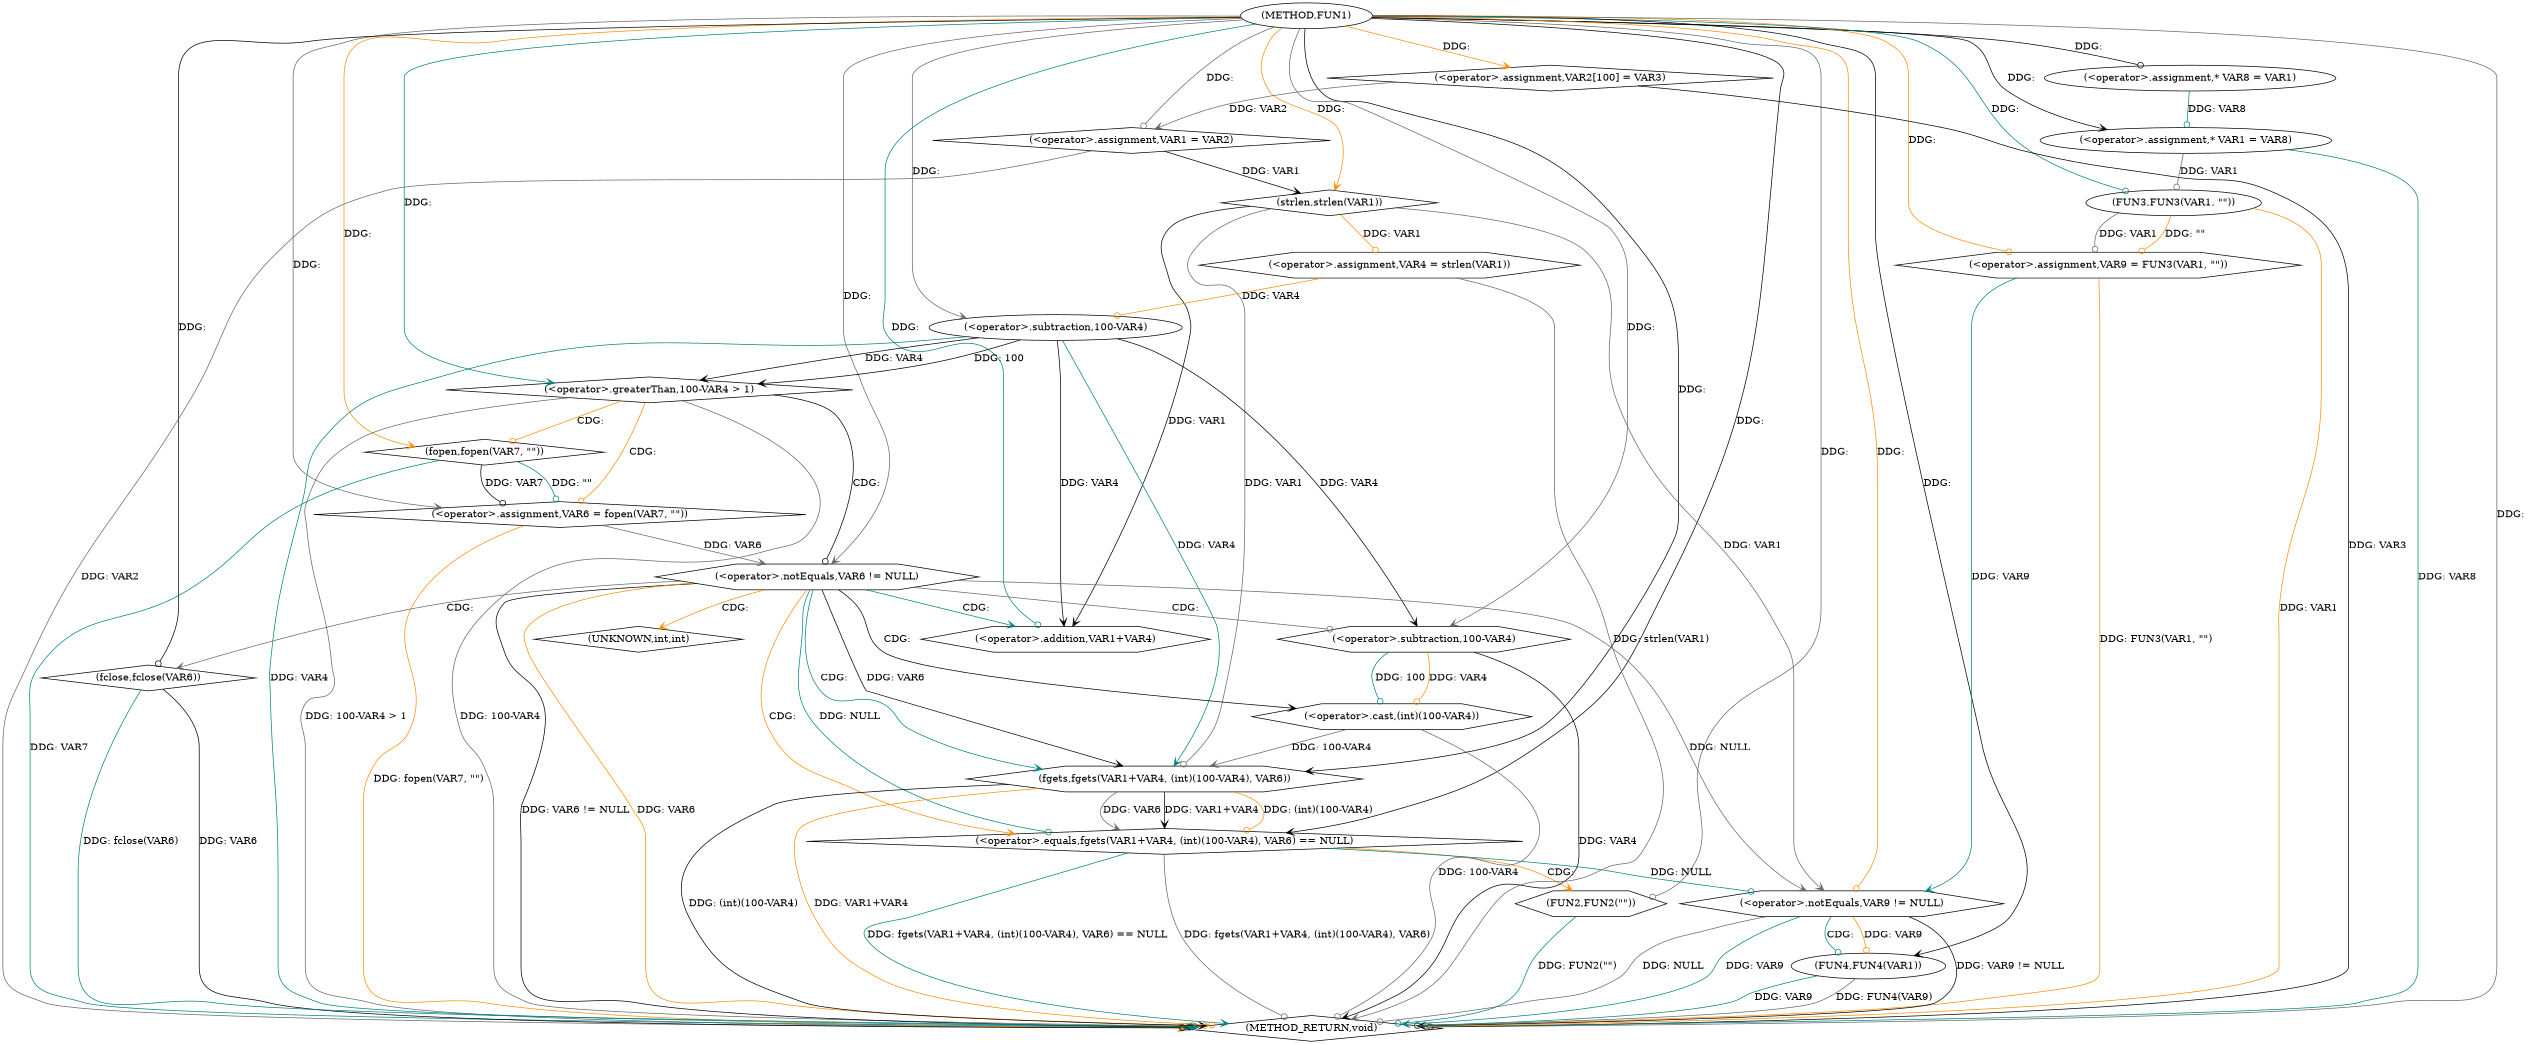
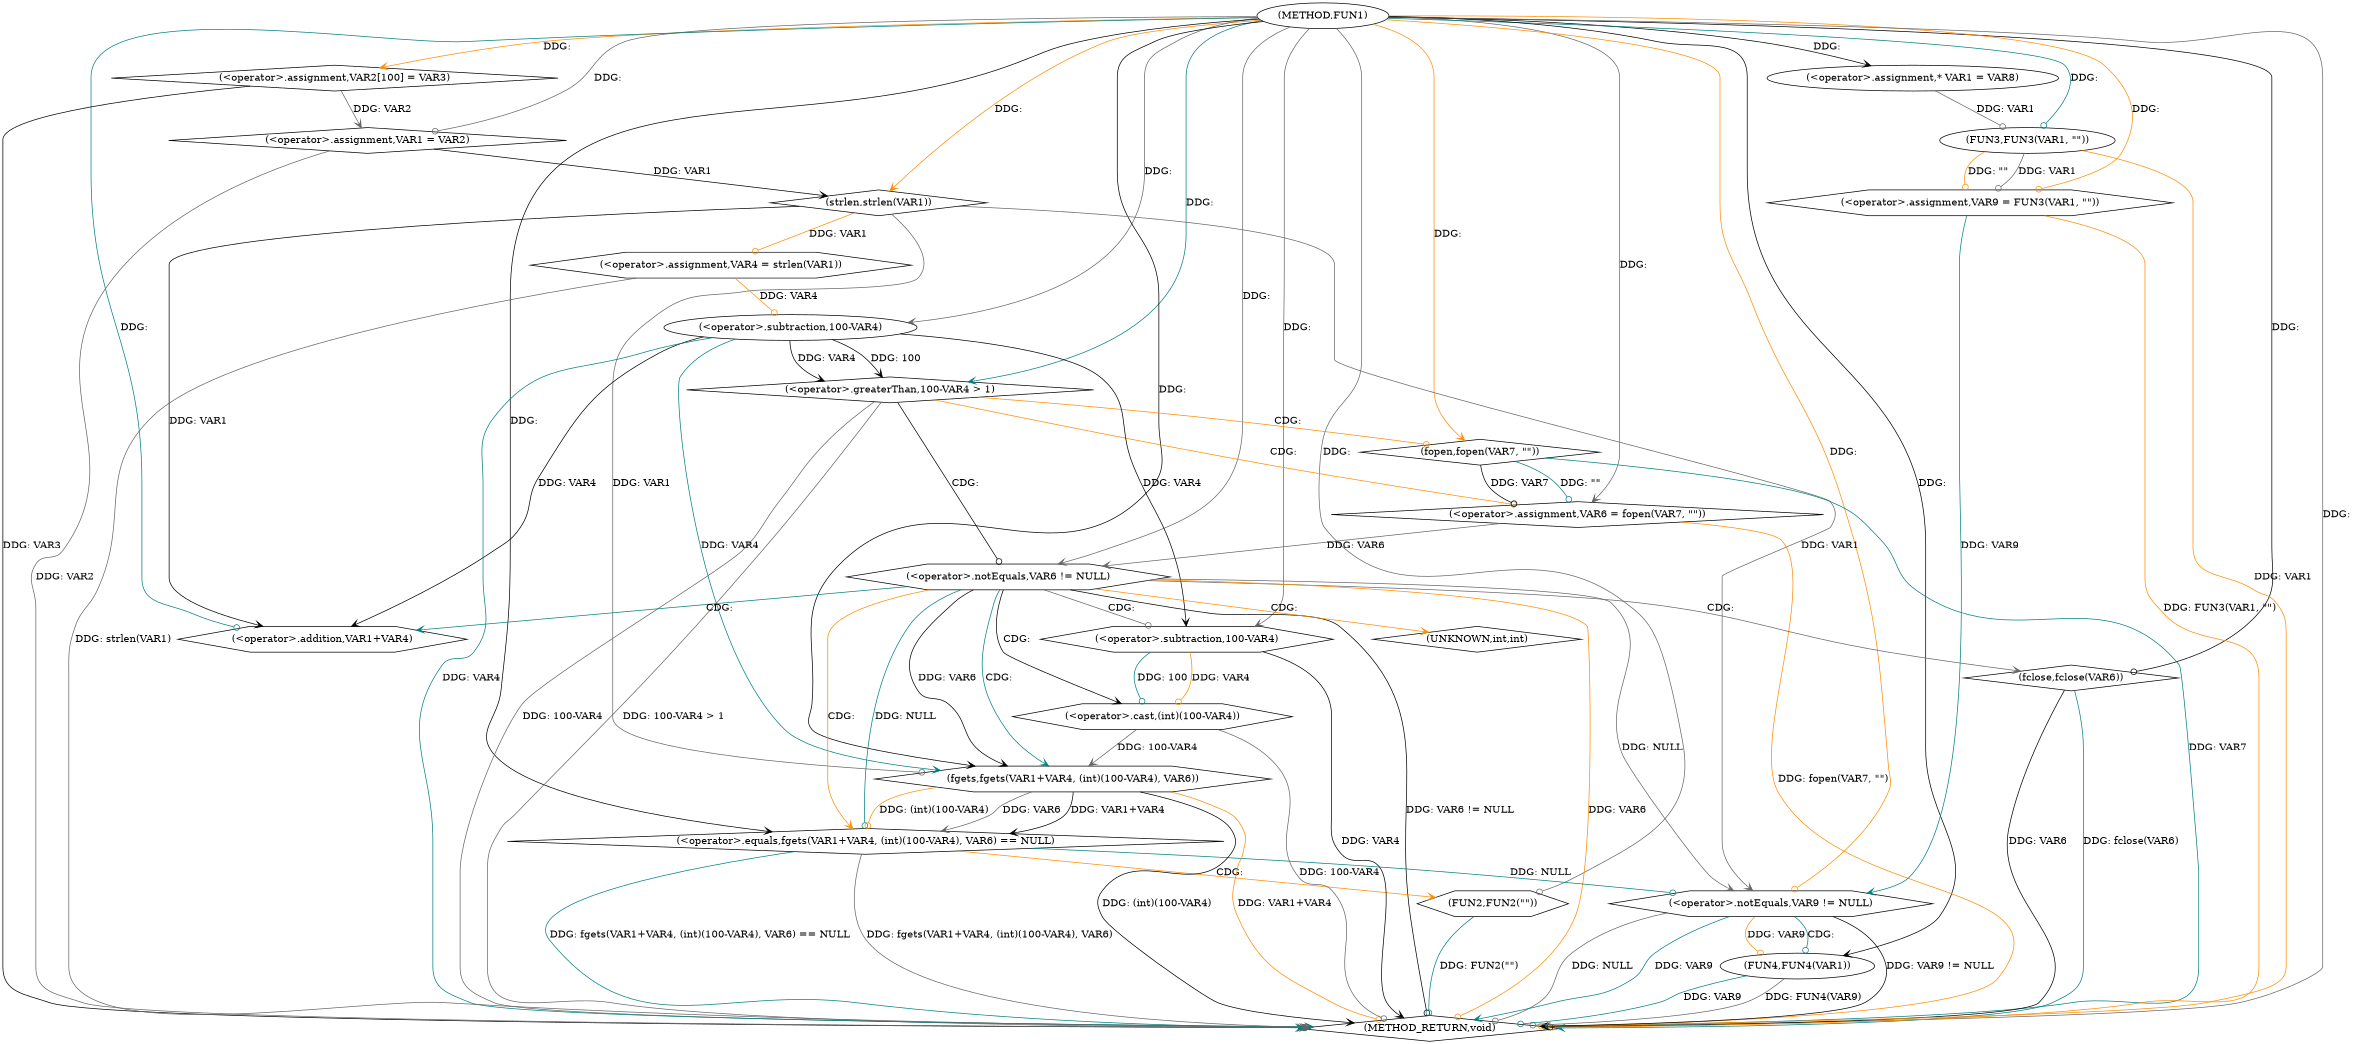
  digraph {
    node [shape=diamond]
    edge [arrowhead=vee color=gray40]
    n1 [label="(METHOD,FUN1)" shape=ellipse]
    n2 [label="(<operator>.assignment,VAR2[100] = VAR3)"]
    n3 [label="(<operator>.assignment,VAR1 = VAR2)"]
    n4 [label="(strlen,strlen(VAR1))"]
    n5 [label="(<operator>.greaterThan,100-VAR4 > 1)"]
    n6 [label="(<operator>.subtraction,100-VAR4)" shape=ellipse]
    n7 [label="(<operator>.assignment,VAR6 = fopen(VAR7, \"\"))"]
    n8 [label="(fopen,fopen(VAR7, \"\"))"]
    n9 [label="(<operator>.notEquals,VAR6 != NULL)" shape=hexagon]
    n10 [label="(<operator>.equals,fgets(VAR1+VAR4, (int)(100-VAR4), VAR6) == NULL)"]
    n11 [label="(fgets,fgets(VAR1+VAR4, (int)(100-VAR4), VAR6))" shape=hexagon]
    n12 [label="(<operator>.addition,VAR1+VAR4)" shape=hexagon]
    n13 [label="(<operator>.subtraction,100-VAR4)" shape=hexagon]
    n14 [label="(FUN2,FUN2(\"\"))" shape=hexagon]
    n15 [label="(fclose,fclose(VAR6))"]
-   n16 [label="(<operator>.assignment,* VAR8 = VAR1)" shape=ellipse]
    n17 [label="(<operator>.assignment,* VAR1 = VAR8)" shape=ellipse]
    n18 [label="(<operator>.assignment,VAR9 = FUN3(VAR1, \"\"))" shape=hexagon]
    n19 [label="(FUN3,FUN3(VAR1, \"\"))" shape=ellipse]
    n20 [label="(<operator>.notEquals,VAR9 != NULL)" shape=hexagon]
    n21 [label="(FUN4,FUN4(VAR1))" shape=ellipse]
    n22 [label="(METHOD_RETURN,void)"]
    n23 [label="(<operator>.assignment,VAR4 = strlen(VAR1))" shape=hexagon]
    n24 [label="(<operator>.cast,(int)(100-VAR4))" shape=hexagon]
    n25 [label="(UNKNOWN,int,int)"]
    n1 -> n2 [color=darkorange label="DDG: "]
    n1 -> n3 [arrowhead=odot label="DDG: "]
    n1 -> n4 [color=darkorange label="DDG: "]
    n1 -> n5 [color=teal label="DDG: "]
    n1 -> n6 [label="DDG: "]
    n1 -> n7 [label="DDG: "]
    n1 -> n8 [color=darkorange label="DDG: "]
    n1 -> n9 [label="DDG: "]
    n1 -> n10 [color=black label="DDG: "]
    n1 -> n11 [color=black label="DDG: "]
    n1 -> n12 [arrowhead=odot color=teal label="DDG: "]
    n1 -> n13 [label="DDG: "]
    n1 -> n14 [arrowhead=odot label="DDG: "]
    n1 -> n15 [arrowhead=odot color=black label="DDG: "]
-   n1 -> n16 [arrowhead=odot color=black label="DDG: "]
    n1 -> n17 [color=black label="DDG: "]
    n1 -> n18 [arrowhead=odot color=darkorange label="DDG: "]
    n1 -> n19 [arrowhead=odot color=teal label="DDG: "]
    n1 -> n20 [arrowhead=odot color=darkorange label="DDG: "]
    n1 -> n21 [color=black label="DDG: "]
    n1 -> n22 [arrowhead=odot label="DDG: "]
    n2 -> n3 [label="DDG: VAR2"]
    n2 -> n22 [arrowhead=odot color=black label="DDG: VAR3"]
    n3 -> n4 [color=black label="DDG: VAR1"]
    n3 -> n22 [label="DDG: VAR2"]
    n4 -> n11 [arrowhead=odot label="DDG: VAR1"]
    n4 -> n12 [color=black label="DDG: VAR1"]
    n4 -> n20 [label="DDG: VAR1"]
    n4 -> n23 [arrowhead=odot color=darkorange label="DDG: VAR1"]
    n5 -> n7 [arrowhead=odot color=darkorange label="CDG: "]
    n5 -> n8 [arrowhead=odot color=darkorange label="CDG: "]
    n5 -> n9 [arrowhead=odot color=black label="CDG: "]
    n5 -> n22 [label="DDG: 100-VAR4 > 1"]
    n5 -> n22 [label="DDG: 100-VAR4"]
    n6 -> n5 [color=black label="DDG: 100"]
    n6 -> n5 [color=black label="DDG: VAR4"]
    n6 -> n11 [color=teal label="DDG: VAR4"]
    n6 -> n12 [color=black label="DDG: VAR4"]
    n6 -> n13 [color=black label="DDG: VAR4"]
    n6 -> n22 [color=teal label="DDG: VAR4"]
    n7 -> n9 [label="DDG: VAR6"]
    n7 -> n22 [color=darkorange label="DDG: fopen(VAR7, \"\")"]
    n8 -> n7 [arrowhead=odot color=black label="DDG: VAR7"]
    n8 -> n7 [arrowhead=odot color=teal label="DDG: \"\""]
    n8 -> n22 [color=teal label="DDG: VAR7"]
    n9 -> n10 [arrowhead=odot color=teal label="DDG: NULL"]
    n9 -> n10 [color=darkorange label="CDG: "]
    n9 -> n11 [color=black label="DDG: VAR6"]
    n9 -> n11 [color=teal label="CDG: "]
    n9 -> n12 [color=teal label="CDG: "]
    n9 -> n13 [arrowhead=odot label="CDG: "]
    n9 -> n15 [label="CDG: "]
    n9 -> n20 [label="DDG: NULL"]
    n9 -> n22 [arrowhead=odot color=black label="DDG: VAR6 != NULL"]
    n9 -> n22 [arrowhead=odot color=darkorange label="DDG: VAR6"]
    n9 -> n24 [color=black label="CDG: "]
    n9 -> n25 [color=darkorange label="CDG: "]
    n10 -> n14 [color=darkorange label="CDG: "]
    n10 -> n20 [arrowhead=odot color=teal label="DDG: NULL"]
    n10 -> n22 [color=teal label="DDG: fgets(VAR1+VAR4, (int)(100-VAR4), VAR6) == NULL"]
    n10 -> n22 [arrowhead=odot label="DDG: fgets(VAR1+VAR4, (int)(100-VAR4), VAR6)"]
    n11 -> n10 [color=black label="DDG: VAR1+VAR4"]
    n11 -> n10 [arrowhead=odot color=darkorange label="DDG: (int)(100-VAR4)"]
    n11 -> n10 [label="DDG: VAR6"]
    n11 -> n22 [color=black label="DDG: (int)(100-VAR4)"]
    n11 -> n22 [arrowhead=odot color=darkorange label="DDG: VAR1+VAR4"]
    n13 -> n22 [color=black label="DDG: VAR4"]
    n13 -> n24 [arrowhead=odot color=teal label="DDG: 100"]
    n13 -> n24 [arrowhead=odot color=darkorange label="DDG: VAR4"]
    n14 -> n22 [arrowhead=odot color=teal label="DDG: FUN2(\"\")"]
    n15 -> n22 [arrowhead=odot color=black label="DDG: VAR6"]
    n15 -> n22 [color=teal label="DDG: fclose(VAR6)"]
-   n16 -> n17 [arrowhead=odot color=teal label="DDG: VAR8"]
    n17 -> n19 [arrowhead=odot label="DDG: VAR1"]
-   n17 -> n22 [arrowhead=odot color=teal label="DDG: VAR8"]
    n18 -> n20 [color=teal label="DDG: VAR9"]
    n18 -> n22 [arrowhead=odot color=darkorange label="DDG: FUN3(VAR1, \"\")"]
    n19 -> n18 [arrowhead=odot label="DDG: VAR1"]
    n19 -> n18 [arrowhead=odot color=darkorange label="DDG: \"\""]
    n19 -> n22 [arrowhead=odot color=darkorange label="DDG: VAR1"]
    n20 -> n21 [arrowhead=odot color=darkorange label="DDG: VAR9"]
    n20 -> n21 [arrowhead=odot color=teal label="CDG: "]
    n20 -> n22 [color=black label="DDG: VAR9 != NULL"]
    n20 -> n22 [arrowhead=odot label="DDG: NULL"]
    n20 -> n22 [color=teal label="DDG: VAR9"]
    n21 -> n22 [arrowhead=odot label="DDG: FUN4(VAR9)"]
    n21 -> n22 [arrowhead=odot color=teal label="DDG: VAR9"]
    n23 -> n6 [arrowhead=odot color=darkorange label="DDG: VAR4"]
    n23 -> n22 [label="DDG: strlen(VAR1)"]
    n24 -> n11 [label="DDG: 100-VAR4"]
    n24 -> n22 [arrowhead=odot label="DDG: 100-VAR4"]
  }
